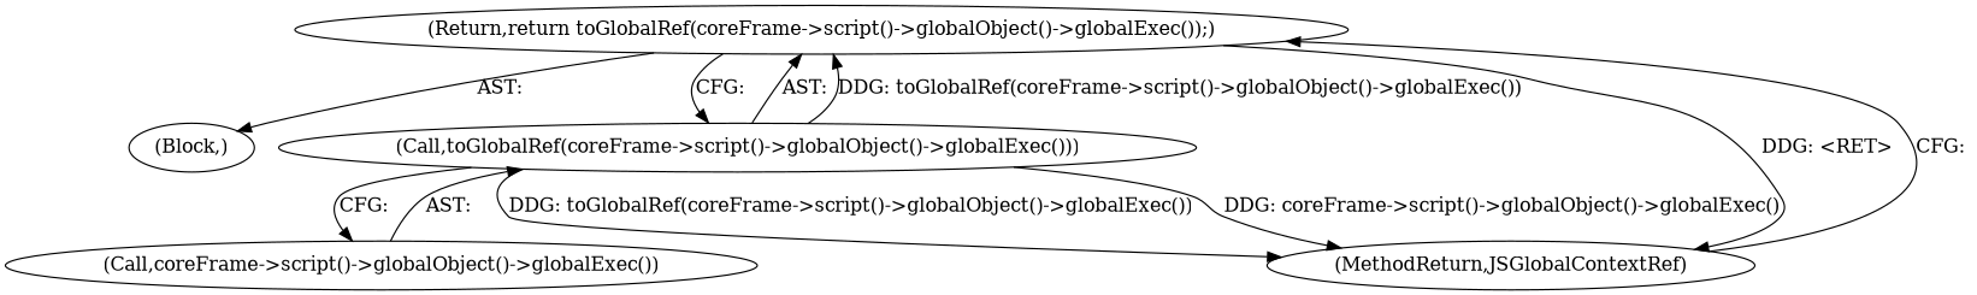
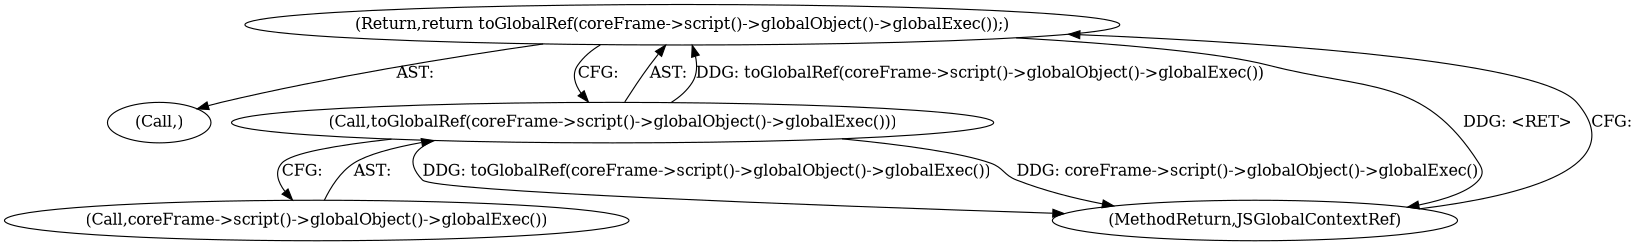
  digraph {
    n1 [label="(Return,return toGlobalRef(coreFrame->script()->globalObject()->globalExec());)"]
    n2 [label="(Call,toGlobalRef(coreFrame->script()->globalObject()->globalExec()))"]
-   n3 [label="(Block,)"]
+   n3 [label="(Call,)"]
    n4 [label="(MethodReturn,JSGlobalContextRef)"]
    n5 [label="(Call,coreFrame->script()->globalObject()->globalExec())"]
    n1 -> n2 [label="CFG: "]
    n1 -> n3 [label="AST: "]
    n1 -> n4 [label="DDG: <RET>"]
    n2 -> n1 [label="AST: "]
    n2 -> n1 [label="DDG: toGlobalRef(coreFrame->script()->globalObject()->globalExec())"]
    n2 -> n4 [label="DDG: toGlobalRef(coreFrame->script()->globalObject()->globalExec())"]
    n2 -> n4 [label="DDG: coreFrame->script()->globalObject()->globalExec()"]
    n2 -> n5 [label="CFG: "]
    n4 -> n1 [label="CFG: "]
    n5 -> n2 [label="AST: "]
  }
